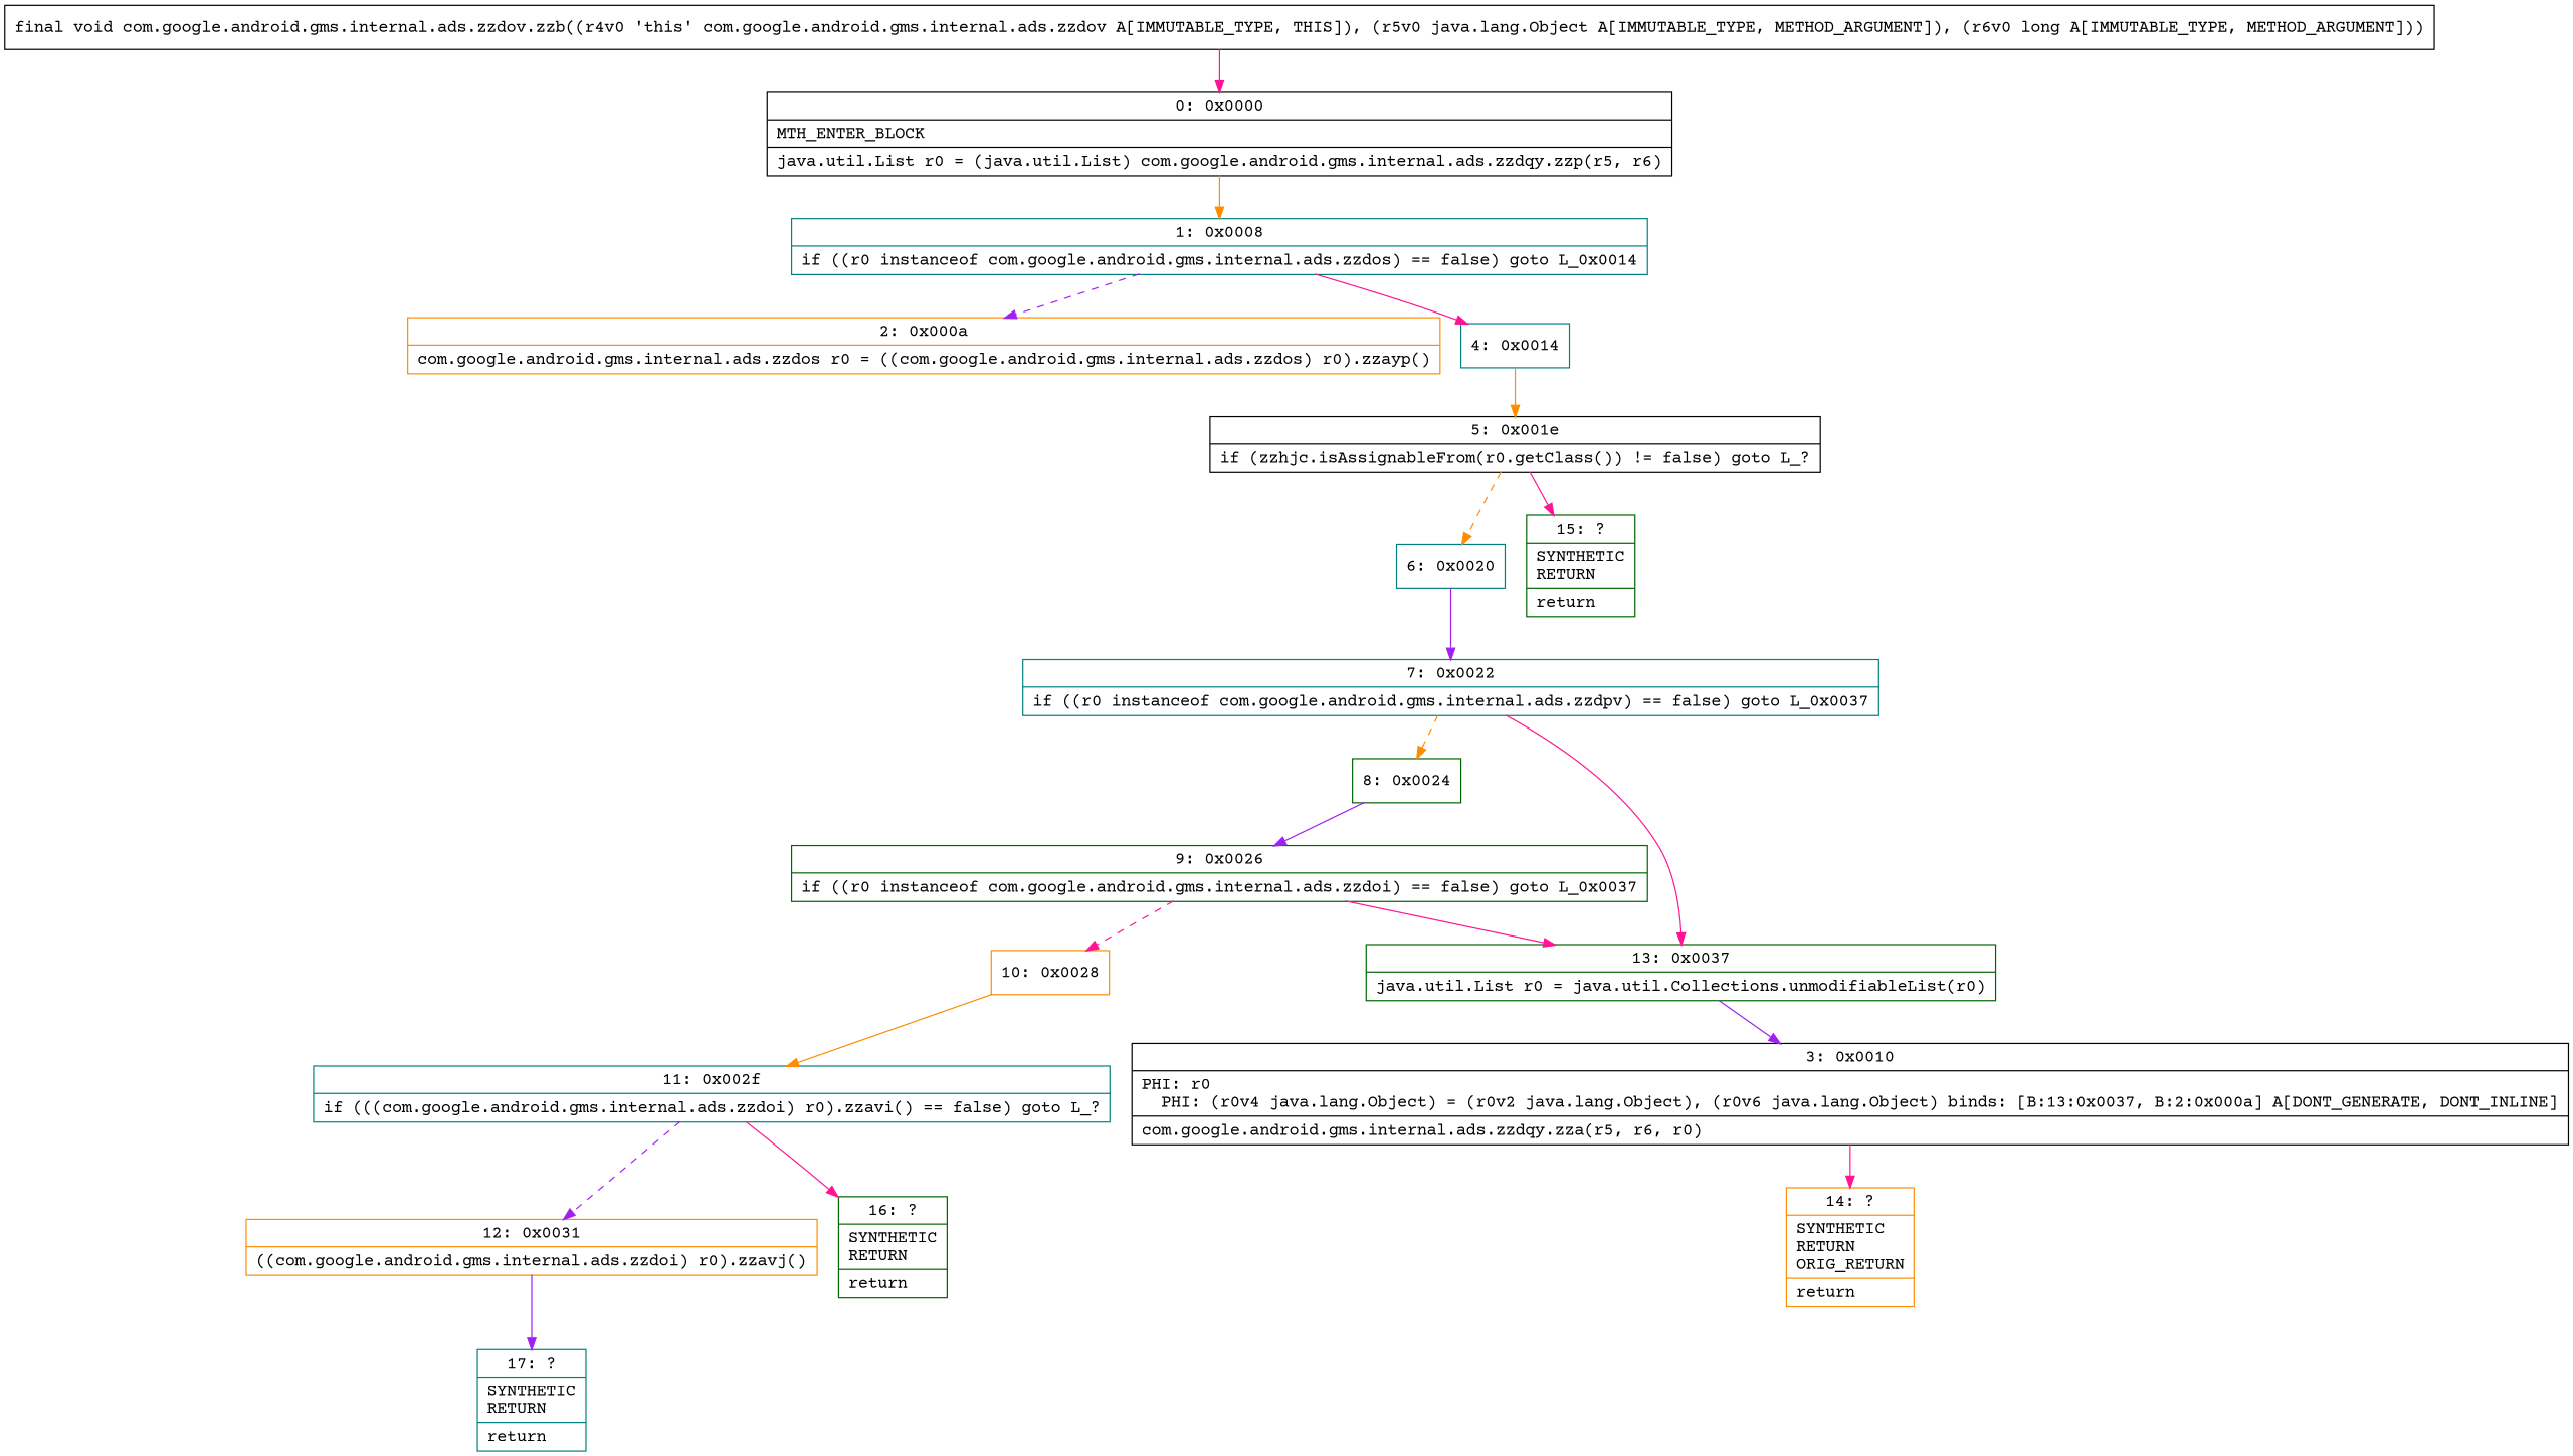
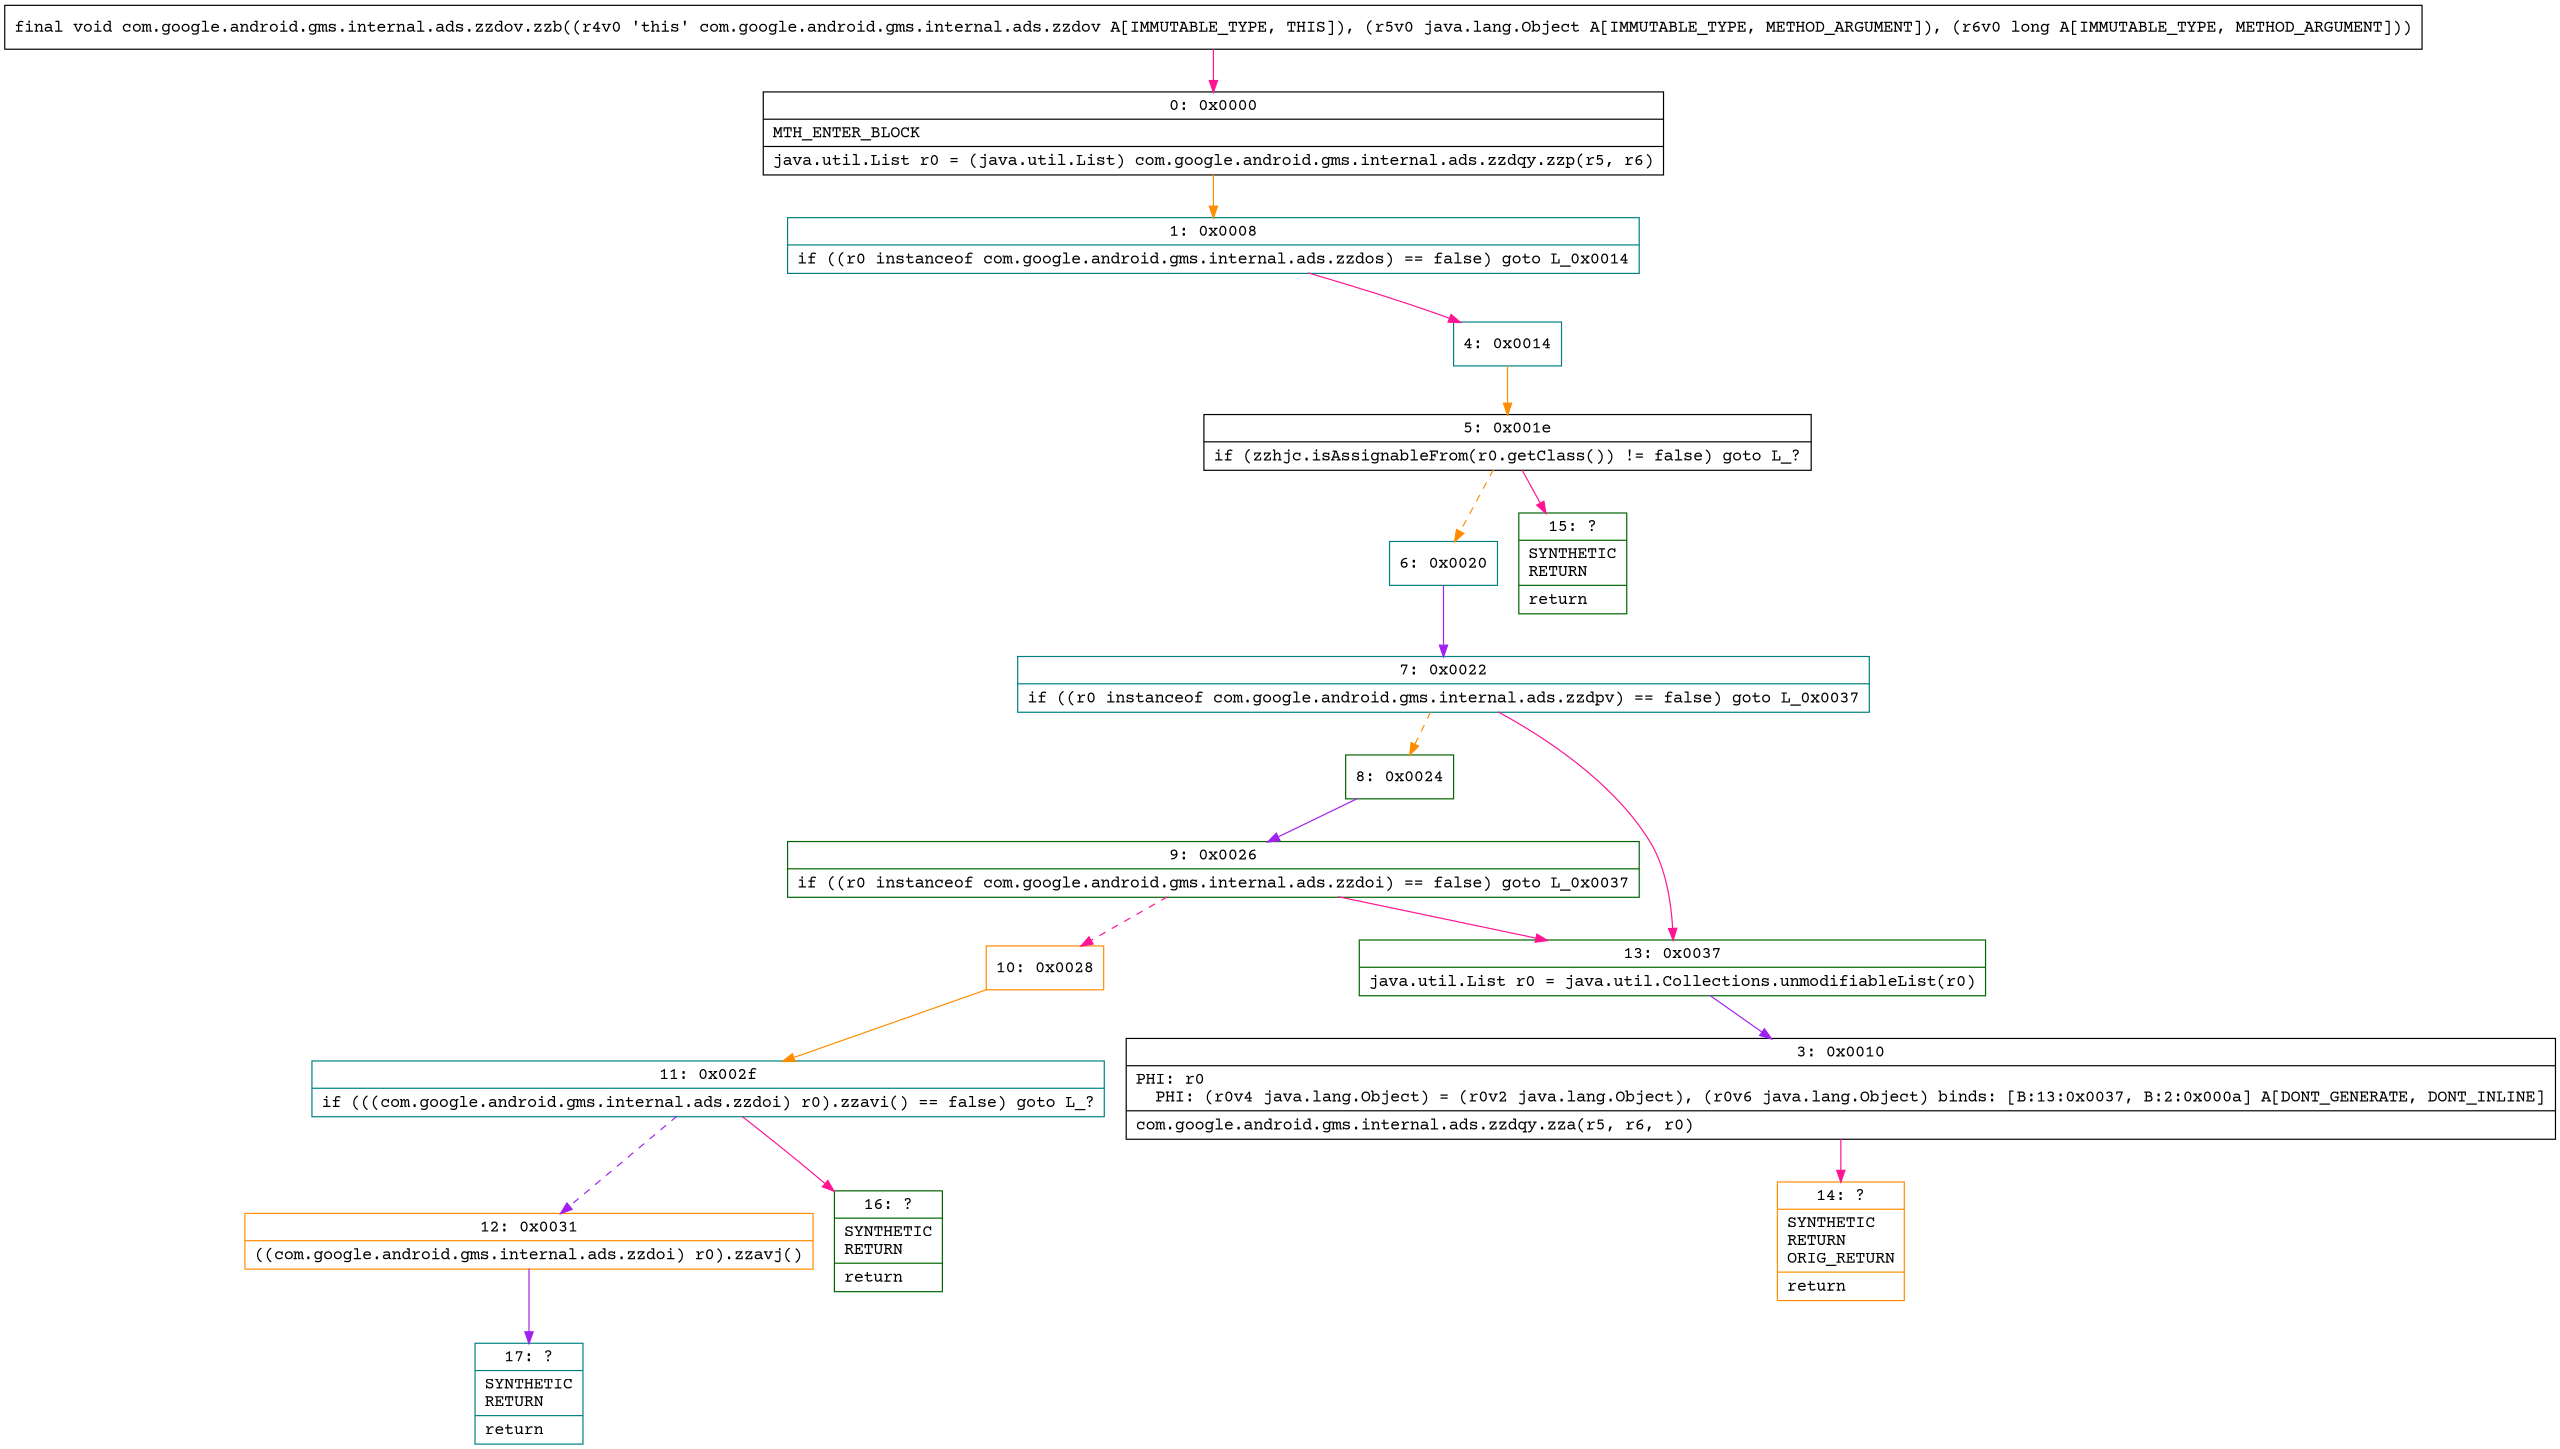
  digraph {
    fontname="Courier Prime"
    node [color=teal fontname="Courier Prime" shape=record]
    edge [color=deeppink fontname="Courier Prime"]
    n1 [color=black label="{0\:\ 0x0000|MTH_ENTER_BLOCK\l|java.util.List r0 = (java.util.List) com.google.android.gms.internal.ads.zzdqy.zzp(r5, r6)\l}"]
    n2 [label="{1\:\ 0x0008|if ((r0 instanceof com.google.android.gms.internal.ads.zzdos) == false) goto L_0x0014\l}"]
-   n3 [color=darkorange label="{2\:\ 0x000a|com.google.android.gms.internal.ads.zzdos r0 = ((com.google.android.gms.internal.ads.zzdos) r0).zzayp()\l}"]
    n4 [label="{4\:\ 0x0014}"]
    n5 [color=black label="{5\:\ 0x001e|if (zzhjc.isAssignableFrom(r0.getClass()) != false) goto L_?\l}"]
    n6 [color=black label="{3\:\ 0x0010|PHI: r0 \l  PHI: (r0v4 java.lang.Object) = (r0v2 java.lang.Object), (r0v6 java.lang.Object) binds: [B:13:0x0037, B:2:0x000a] A[DONT_GENERATE, DONT_INLINE]\l|com.google.android.gms.internal.ads.zzdqy.zza(r5, r6, r0)\l}"]
    n7 [color=darkorange label="{14\:\ ?|SYNTHETIC\lRETURN\lORIG_RETURN\l|return\l}"]
    n8 [label="{6\:\ 0x0020}"]
    n9 [color=darkgreen label="{15\:\ ?|SYNTHETIC\lRETURN\l|return\l}"]
    n10 [label="{7\:\ 0x0022|if ((r0 instanceof com.google.android.gms.internal.ads.zzdpv) == false) goto L_0x0037\l}"]
    n11 [color=darkgreen label="{8\:\ 0x0024}"]
    n12 [color=darkgreen label="{13\:\ 0x0037|java.util.List r0 = java.util.Collections.unmodifiableList(r0)\l}"]
    n13 [color=darkgreen label="{9\:\ 0x0026|if ((r0 instanceof com.google.android.gms.internal.ads.zzdoi) == false) goto L_0x0037\l}"]
    n14 [color=darkorange label="{10\:\ 0x0028}"]
    n15 [label="{11\:\ 0x002f|if (((com.google.android.gms.internal.ads.zzdoi) r0).zzavi() == false) goto L_?\l}"]
    n16 [color=darkorange label="{12\:\ 0x0031|((com.google.android.gms.internal.ads.zzdoi) r0).zzavj()\l}"]
    n17 [color=darkgreen label="{16\:\ ?|SYNTHETIC\lRETURN\l|return\l}"]
    n18 [label="{17\:\ ?|SYNTHETIC\lRETURN\l|return\l}"]
    n19 [color=black label="{final void com.google.android.gms.internal.ads.zzdov.zzb((r4v0 'this' com.google.android.gms.internal.ads.zzdov A[IMMUTABLE_TYPE, THIS]), (r5v0 java.lang.Object A[IMMUTABLE_TYPE, METHOD_ARGUMENT]), (r6v0 long A[IMMUTABLE_TYPE, METHOD_ARGUMENT])) }"]
    n1 -> n2 [color=darkorange]
-   n2 -> n3 [color=purple style=dashed]
    n2 -> n4
    n4 -> n5 [color=darkorange]
    n5 -> n8 [color=darkorange style=dashed]
    n5 -> n9
    n6 -> n7
    n8 -> n10 [color=purple]
    n10 -> n11 [color=darkorange style=dashed]
    n10 -> n12
    n11 -> n13 [color=purple]
    n12 -> n6 [color=purple]
    n13 -> n12
    n13 -> n14 [style=dashed]
    n14 -> n15 [color=darkorange]
    n15 -> n16 [color=purple style=dashed]
    n15 -> n17
    n16 -> n18 [color=purple]
    n19 -> n1
  }
